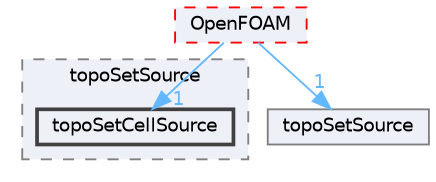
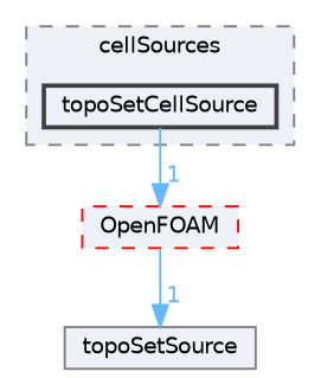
  digraph {
    compound=true
    node [fillcolor="#edf0f7" fontname=Helvetica fontsize=10 shape=box]
    edge [color=steelblue1 fontcolor=steelblue1 fontname=Helvetica fontsize=10 headlabel=1 labeldistance=1.5 labelfontname=Helvetica labelfontsize=10]
    n1 [color=grey25 height=0.2 label=topoSetCellSource style="filled,bold" width=0.4]
    n2 [color=red height=0.2 label=OpenFOAM style="filled,dashed" width=0.4]
    n3 [color=grey50 height=0.2 label=topoSetSource style=filled width=0.4]
    subgraph cluster_1 {
      bgcolor="#edf0f7"
      fontname=Helvetica
      fontsize=10
-     label=topoSetSource
+     label=cellSources
      pencolor=grey50
      style="filled,dashed"
      n1
    }
-   n2 -> n1
+   n1 -> n2
    n2 -> n3
  }
